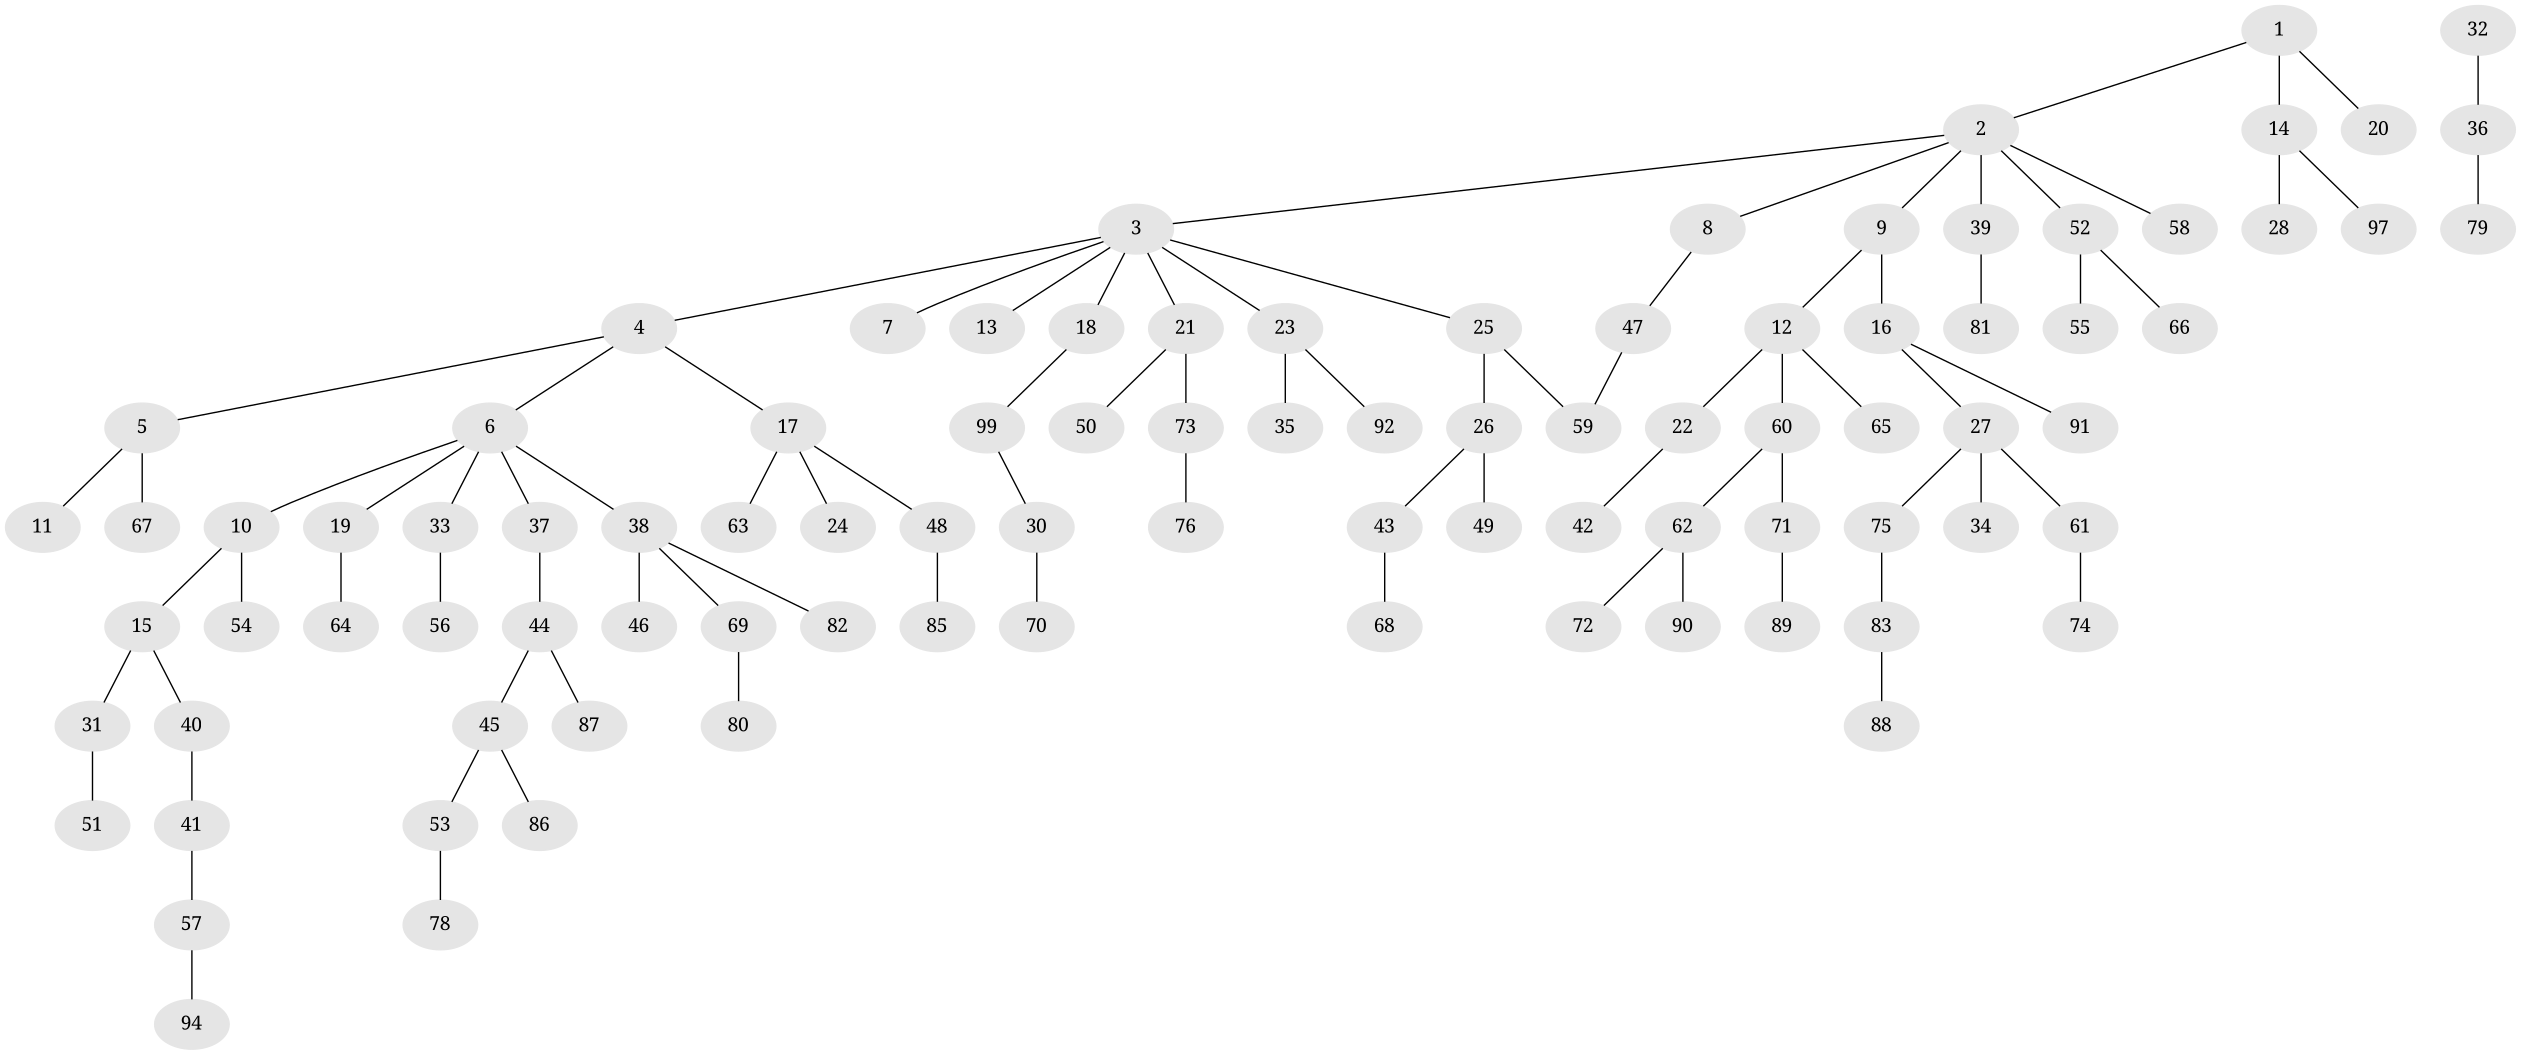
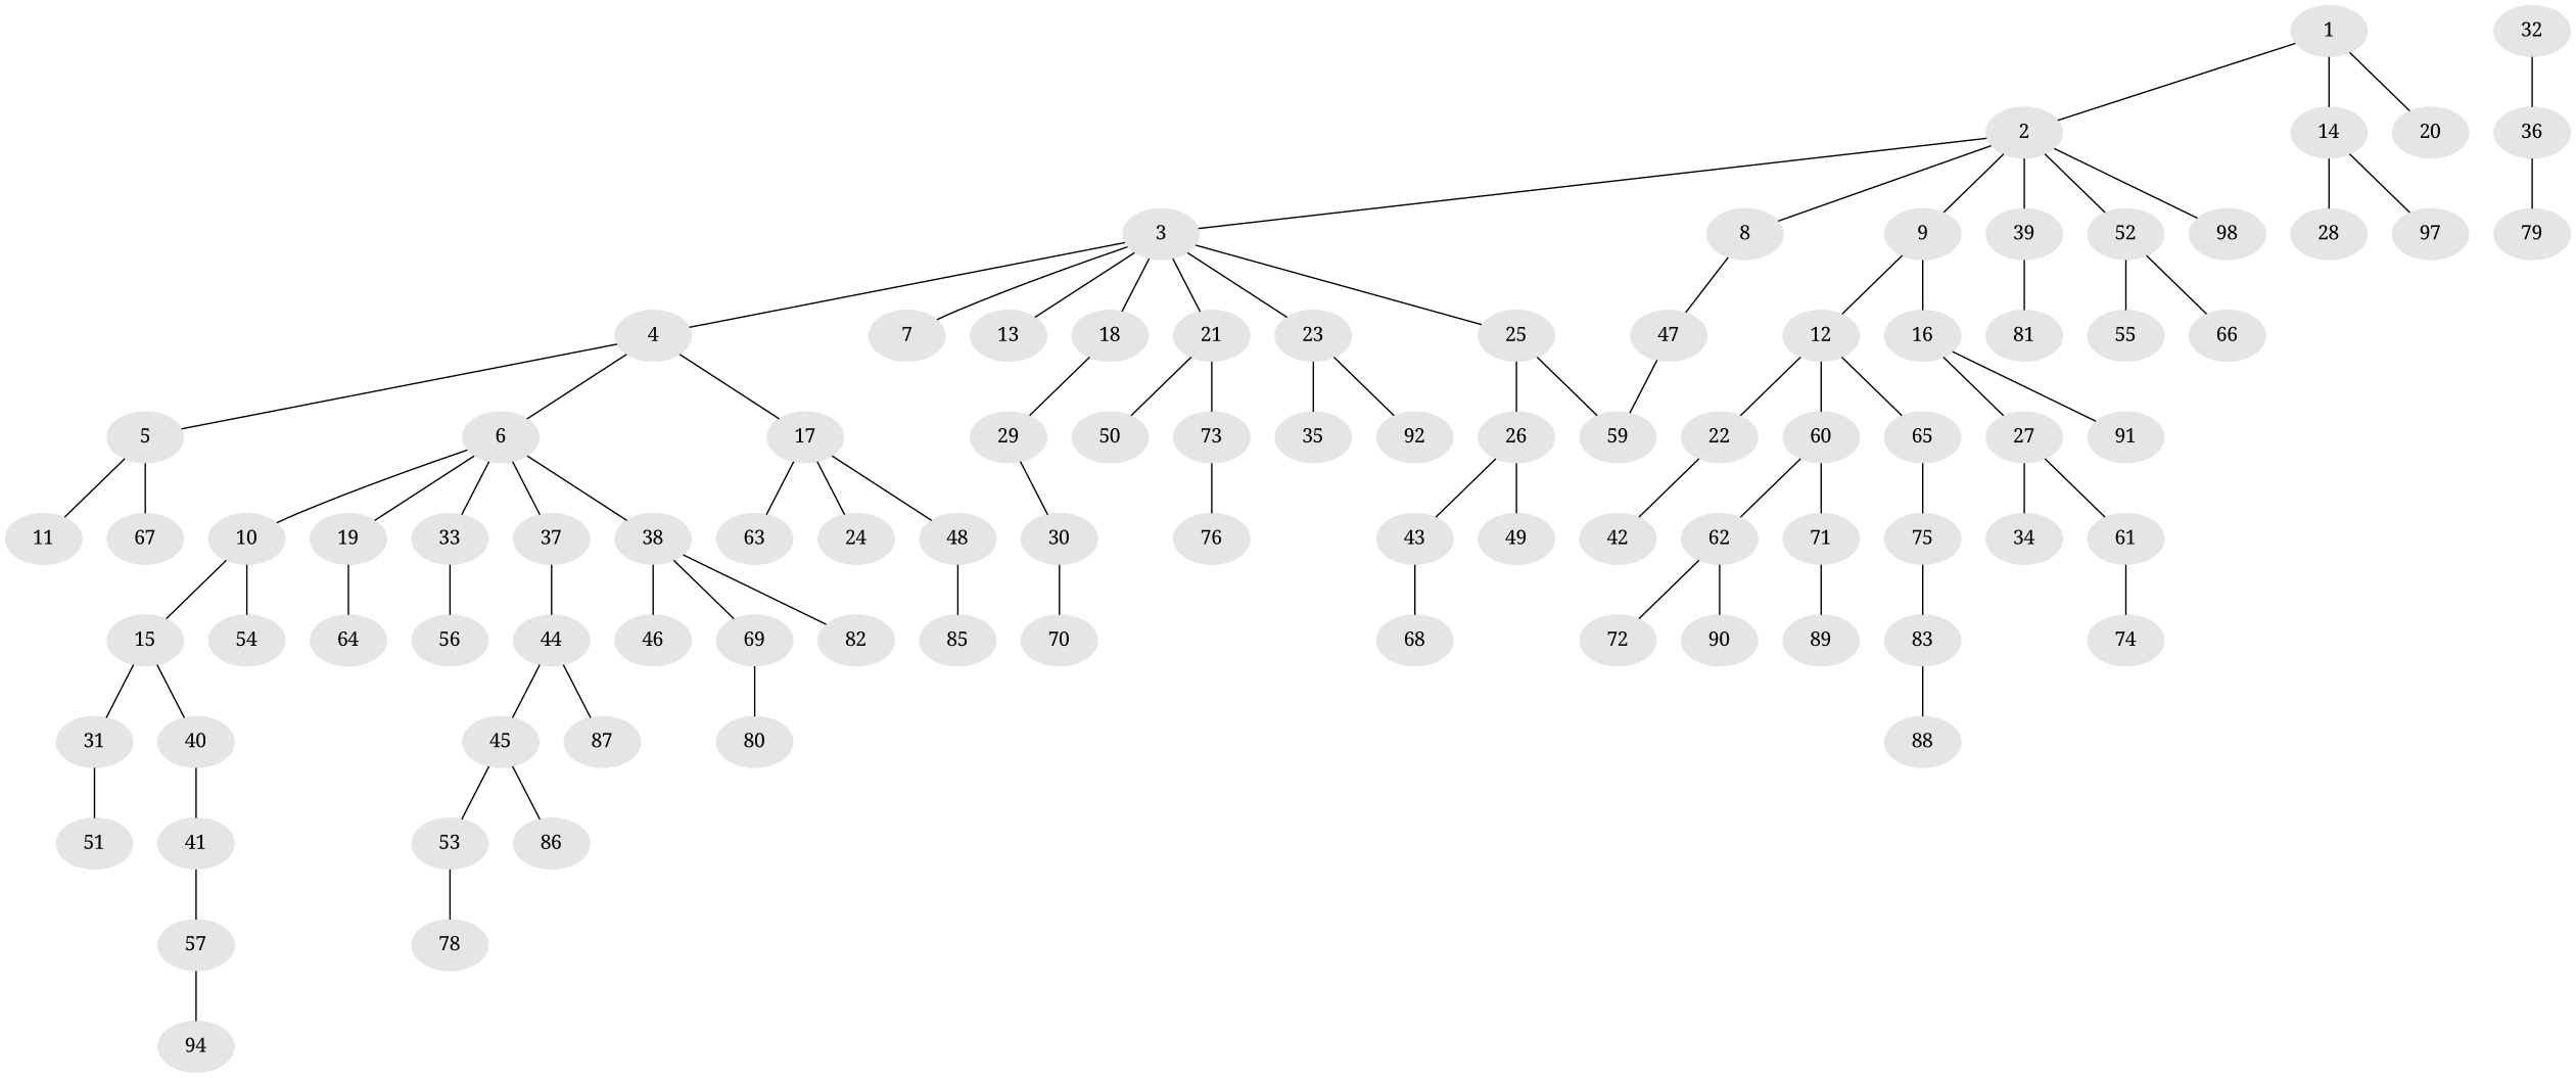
  graph {
    fontname="Noto Serif"
    node [color=gray90 fontname="Noto Serif" style=filled]
    edge [fontname="Noto Serif"]
    1
    2
    14
    20
    3
    8
    9
    39
    52
-   58
+   58 [label=98]
    28
    n12 [label=97]
    4
    7
    13
    18
    21
    23
    25
    47
    12
    16
    81
    55
    66
    5
    6
    17
-   29 [label=99]
+   29
    50
    73
    35
    92
    26
    59
    11
    67
    10
    19
    33
    37
    38
    63
    24
    48
    15
    54
    64
    56
    44
    46
    69
    82
    22
    60
    65
    27
    91
    31
    40
    42
    62
    71
    51
    41
    34
    61
    75
    85
    30
    76
    43
    49
    32
    36
    68
    74
    83
    70
    79
    45
    87
    80
    57
    n85 [label=94]
    53
    86
    78
    72
    90
    89
    88
    1 -- 2
    1 -- 14
    1 -- 20
    2 -- 3
    2 -- 8
    2 -- 9
    2 -- 39
    2 -- 52
    2 -- 58
    14 -- 28
    14 -- n12
    3 -- 4
    3 -- 7
    3 -- 13
    3 -- 18
    3 -- 21
    3 -- 23
    3 -- 25
    8 -- 47
    9 -- 12
    9 -- 16
    39 -- 81
    52 -- 55
    52 -- 66
    4 -- 5
    4 -- 6
    4 -- 17
    18 -- 29
    21 -- 50
    21 -- 73
    23 -- 35
    23 -- 92
    25 -- 26
    25 -- 59
    47 -- 59
    12 -- 22
    12 -- 60
    12 -- 65
    16 -- 27
    16 -- 91
    5 -- 11
    5 -- 67
    6 -- 10
    6 -- 19
    6 -- 33
    6 -- 37
    6 -- 38
    17 -- 63
    17 -- 24
    17 -- 48
    29 -- 30
    73 -- 76
    26 -- 43
    26 -- 49
    10 -- 15
    10 -- 54
    19 -- 64
    33 -- 56
    37 -- 44
    38 -- 46
    38 -- 69
    38 -- 82
    48 -- 85
    15 -- 31
    15 -- 40
    44 -- 45
    44 -- 87
    69 -- 80
    22 -- 42
    60 -- 62
    60 -- 71
    27 -- 34
    27 -- 61
-   27 -- 75
+   65 -- 75
    31 -- 51
    40 -- 41
    62 -- 72
    62 -- 90
    71 -- 89
    41 -- 57
    61 -- 74
    75 -- 83
    30 -- 70
    43 -- 68
    32 -- 36
    36 -- 79
    83 -- 88
    45 -- 53
    45 -- 86
    57 -- n85
    53 -- 78
  }
